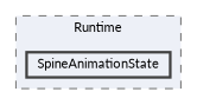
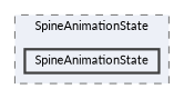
  digraph {
    compound=true
    rankdir=LR
    fontname=Lato
    n1 [color=grey25 fillcolor="#edf0f7" fontname=Lato fontsize=10 height=0.2 label=SpineAnimationState shape=box style="filled,bold" width=0.4]
    subgraph cluster_1 {
      bgcolor="#edf0f7"
      fontsize=10
-     label=Runtime
+     label=SpineAnimationState
      pencolor=grey50
      style="filled,dashed"
      n1
    }
  }
